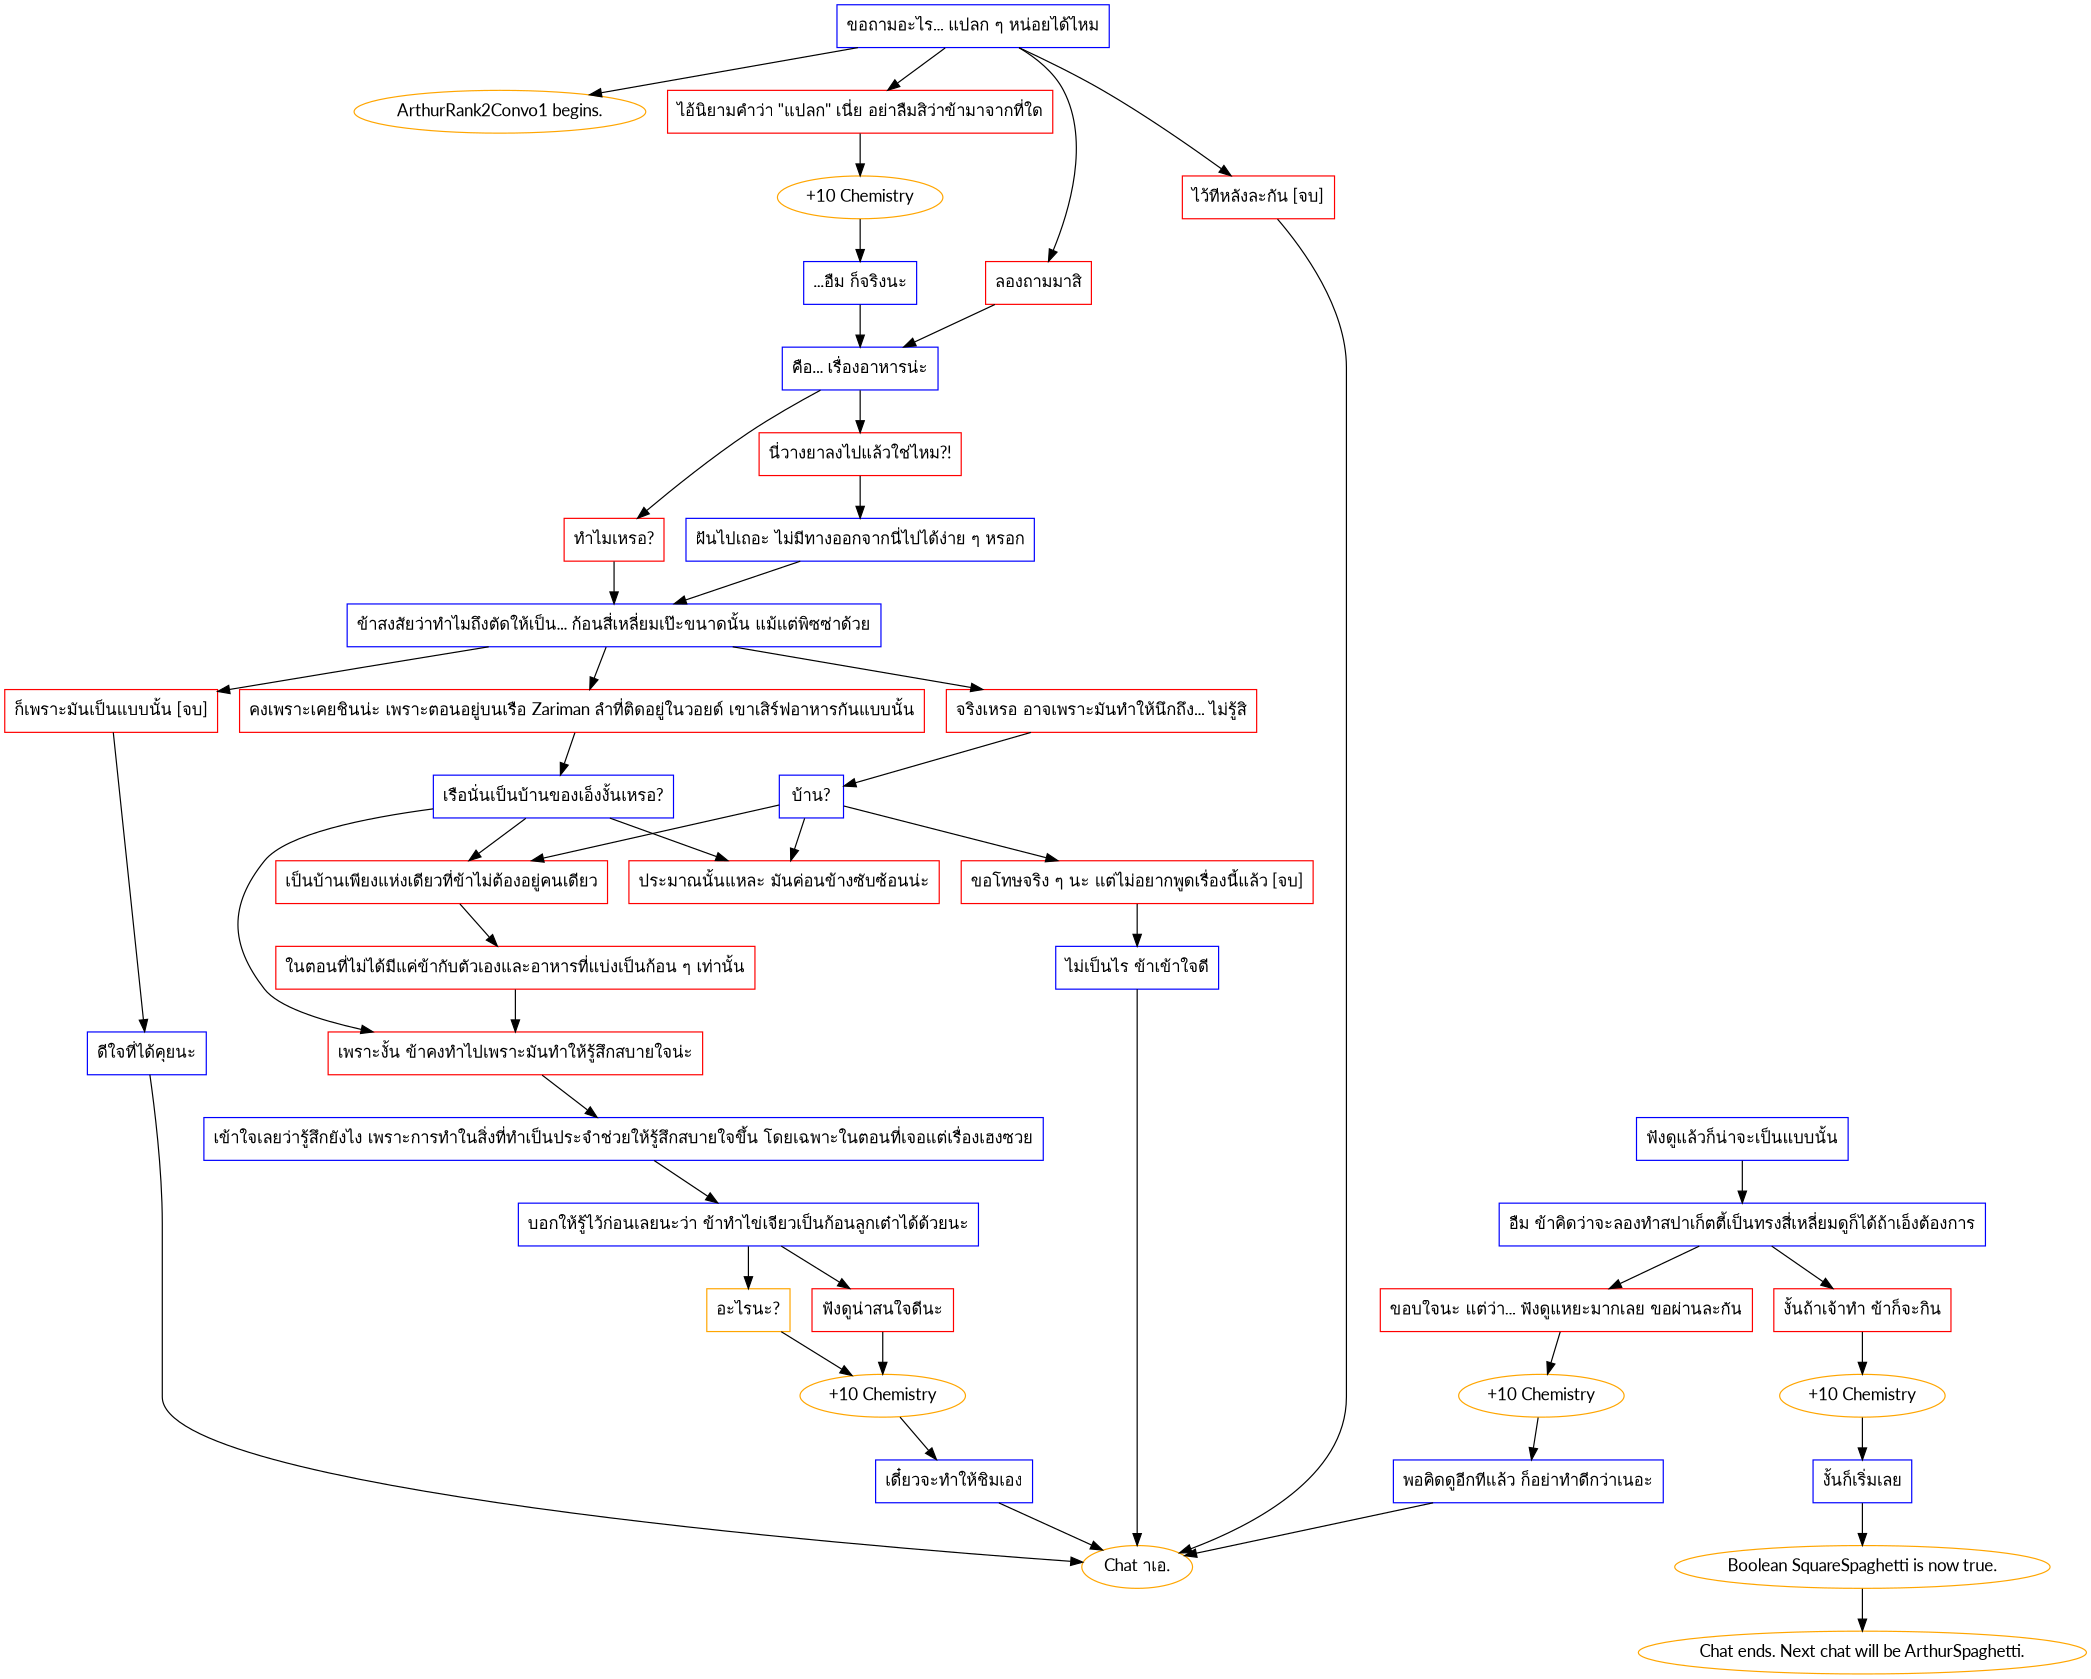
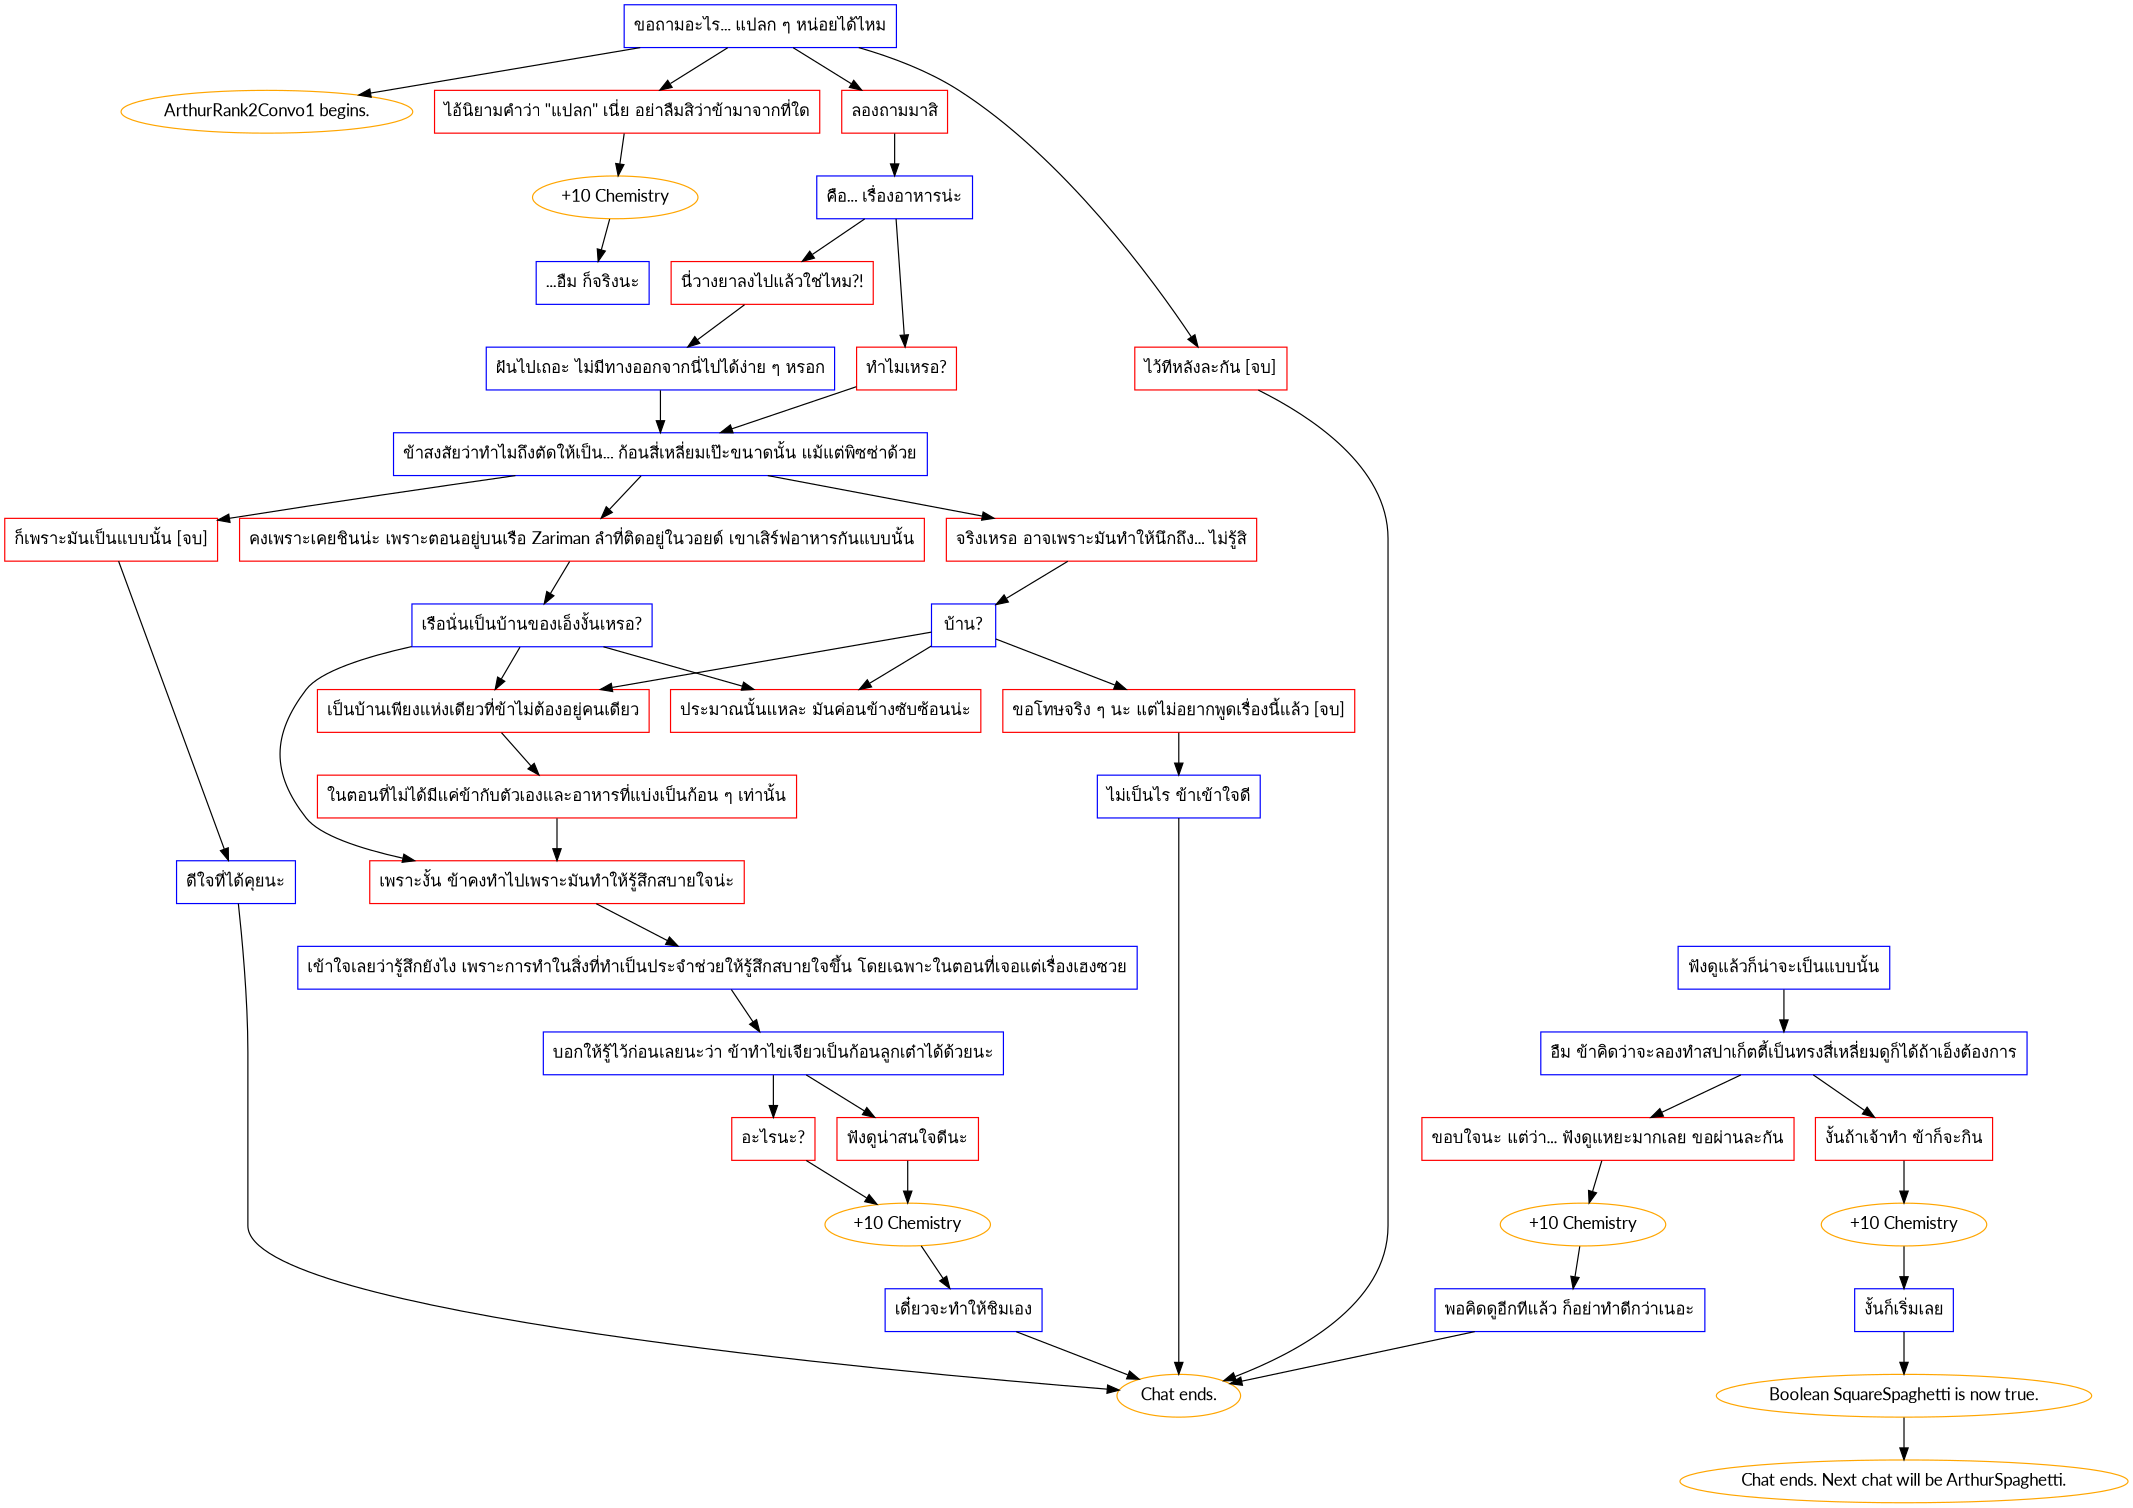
  digraph {
    fontname=Lato
    node [color=red fontname=Lato shape=box]
    edge [fontname=Lato]
    "ArthurRank2Convo1 begins." [color=orange shape=""]
    n2 [color=blue label="ขอถามอะไร... แปลก ๆ หน่อยได้ไหม"]
    n3 [label="ไอ้นิยามคำว่า \"แปลก\" เนี่ย อย่าลืมสิว่าข้ามาจากที่ใด"]
    n4 [label="ลองถามมาสิ"]
    n5 [label="ไว้ทีหลังละกัน [จบ]"]
    n6 [color=orange label="+10 Chemistry" shape=""]
    n7 [color=blue label="คือ... เรื่องอาหารน่ะ"]
-   "Chat ends." [color=orange label="Chat าเอ." shape=""]
+   "Chat ends." [color=orange shape=""]
    n9 [color=blue label="...อืม ก็จริงนะ"]
    n10 [label="นี่วางยาลงไปแล้วใช่ไหม?!"]
    n11 [label="ทำไมเหรอ?"]
    n12 [color=blue label="ฝันไปเถอะ ไม่มีทางออกจากนี่ไปได้ง่าย ๆ หรอก"]
    n13 [color=blue label="ข้าสงสัยว่าทำไมถึงตัดให้เป็น... ก้อนสี่เหลี่ยมเป๊ะขนาดนั้น แม้แต่พิซซ่าด้วย"]
    n14 [label="จริงเหรอ อาจเพราะมันทำให้นึกถึง... ไม่รู้สิ"]
    n15 [label="คงเพราะเคยชินน่ะ เพราะตอนอยู่บนเรือ Zariman ลำที่ติดอยู่ในวอยด์ เขาเสิร์ฟอาหารกันแบบนั้น"]
    n16 [label="ก็เพราะมันเป็นแบบนั้น [จบ]"]
    n17 [color=blue label="บ้าน?"]
    n18 [color=blue label="เรือนั่นเป็นบ้านของเอ็งงั้นเหรอ?"]
    n19 [color=blue label="ดีใจที่ได้คุยนะ"]
    n20 [label="ประมาณนั้นแหละ มันค่อนข้างซับซ้อนน่ะ"]
    n21 [label="เป็นบ้านเพียงแห่งเดียวที่ข้าไม่ต้องอยู่คนเดียว"]
    n22 [label="ขอโทษจริง ๆ นะ แต่ไม่อยากพูดเรื่องนี้แล้ว [จบ]"]
    n23 [label="เพราะงั้น ข้าคงทำไปเพราะมันทำให้รู้สึกสบายใจน่ะ"]
    n24 [label="ในตอนที่ไม่ได้มีแค่ข้ากับตัวเองและอาหารที่แบ่งเป็นก้อน ๆ เท่านั้น"]
    n25 [color=blue label="ไม่เป็นไร ข้าเข้าใจดี"]
    n26 [color=blue label="ฟังดูแล้วก็น่าจะเป็นแบบนั้น"]
    n27 [color=blue label="อืม ข้าคิดว่าจะลองทำสปาเก็ตตี้เป็นทรงสี่เหลี่ยมดูก็ได้ถ้าเอ็งต้องการ"]
    n28 [label="งั้นถ้าเจ้าทำ ข้าก็จะกิน"]
    n29 [label="ขอบใจนะ แต่ว่า... ฟังดูแหยะมากเลย ขอผ่านละกัน"]
    n30 [color=blue label="เข้าใจเลยว่ารู้สึกยังไง เพราะการทำในสิ่งที่ทำเป็นประจำช่วยให้รู้สึกสบายใจขึ้น โดยเฉพาะในตอนที่เจอแต่เรื่องเฮงซวย"]
    n31 [color=orange label="+10 Chemistry" shape=""]
    n32 [color=orange label="+10 Chemistry" shape=""]
    n33 [color=blue label="บอกให้รู้ไว้ก่อนเลยนะว่า ข้าทำไข่เจียวเป็นก้อนลูกเต๋าได้ด้วยนะ"]
    n34 [color=blue label="งั้นก็เริ่มเลย"]
    n35 [color=blue label="พอคิดดูอีกทีแล้ว ก็อย่าทำดีกว่าเนอะ"]
    n36 [label="ฟังดูน่าสนใจดีนะ"]
-   n37 [color=orange label="อะไรนะ?"]
+   n37 [label="อะไรนะ?"]
    n38 [color=orange label="Boolean SquareSpaghetti is now true." shape=""]
    n39 [color=orange label="+10 Chemistry" shape=""]
    "Chat ends. Next chat will be ArthurSpaghetti." [color=orange shape=""]
    n41 [color=blue label="เดี๋ยวจะทำให้ชิมเอง"]
    n2 -> "ArthurRank2Convo1 begins."
    n2 -> n3
    n2 -> n4
    n2 -> n5
    n3 -> n6
    n4 -> n7
    n5 -> "Chat ends."
    n6 -> n9
    n7 -> n10
    n7 -> n11
-   n9 -> n7
    n10 -> n12
    n11 -> n13
    n12 -> n13
    n13 -> n14
    n13 -> n15
    n13 -> n16
    n14 -> n17
    n15 -> n18
    n16 -> n19
    n17 -> n20
    n17 -> n21
    n17 -> n22
    n18 -> n20
    n18 -> n21
    n18 -> n23
    n19 -> "Chat ends."
    n21 -> n24
    n22 -> n25
    n23 -> n30
    n24 -> n23
    n25 -> "Chat ends."
    n26 -> n27
    n27 -> n28
    n27 -> n29
    n28 -> n31
    n29 -> n32
    n30 -> n33
    n31 -> n34
    n32 -> n35
    n33 -> n36
    n33 -> n37
    n34 -> n38
    n35 -> "Chat ends."
    n36 -> n39
    n37 -> n39
    n38 -> "Chat ends. Next chat will be ArthurSpaghetti."
    n39 -> n41
    n41 -> "Chat ends."
  }
